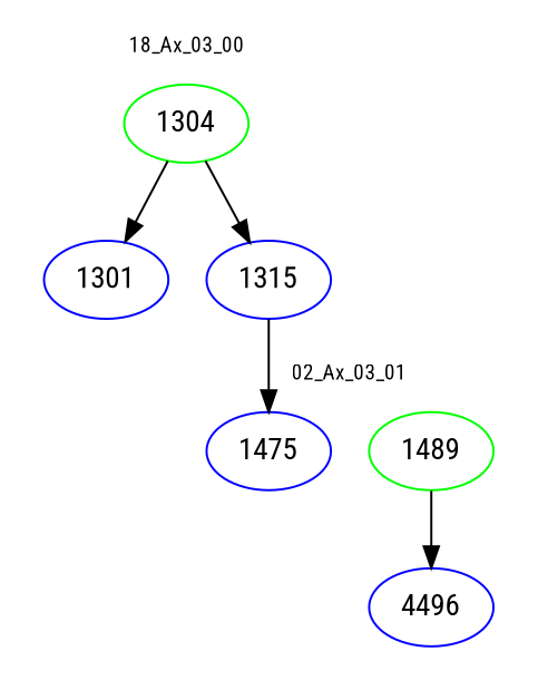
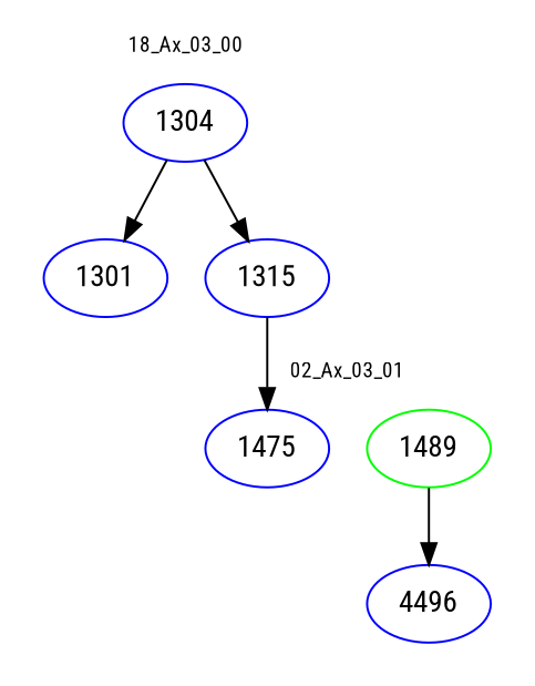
  digraph {
    fontname="Roboto Condensed"
    node [color=blue fontname="Roboto Condensed"]
    edge [color=black fontname="Roboto Condensed"]
-   n1 [color=green label=1304]
+   n1 [label=1304]
    n2 [label=1301]
    n3 [label=1315]
    n4 [color=green label=1489]
    n5 [label=1475]
    n6 [label=4496]
    subgraph cluster_1 {
      color=white
      fontsize=10
      label="18_Ax_03_00"
      n1
      n2
      n3
    }
    subgraph cluster_2 {
      color=white
      fontsize=10
      label="02_Ax_03_01"
      n4
      n5
      n6
    }
    n1 -> n2
    n1 -> n3
    n3 -> n5
    n4 -> n6
  }
